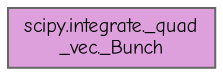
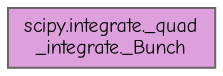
  digraph {
    rankdir=LR
    fontname="Comic Neue"
-   n1 [color=grey40 fillcolor=plum fontname="Comic Neue" fontsize=10 height=0.2 label="scipy.integrate._quad\l_vec._Bunch" shape=box style=filled width=0.4]
+   n1 [color=grey40 fillcolor=plum fontname="Comic Neue" fontsize=10 height=0.2 label="scipy.integrate._quad\l_integrate._Bunch" shape=box style=filled width=0.4]
  }
